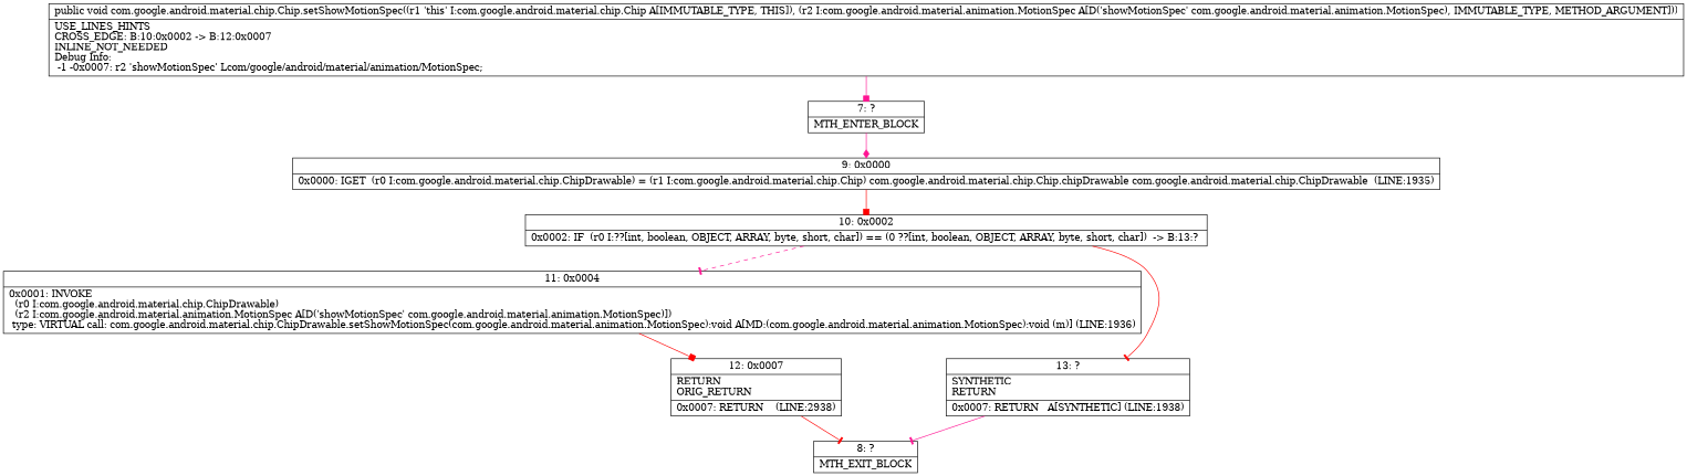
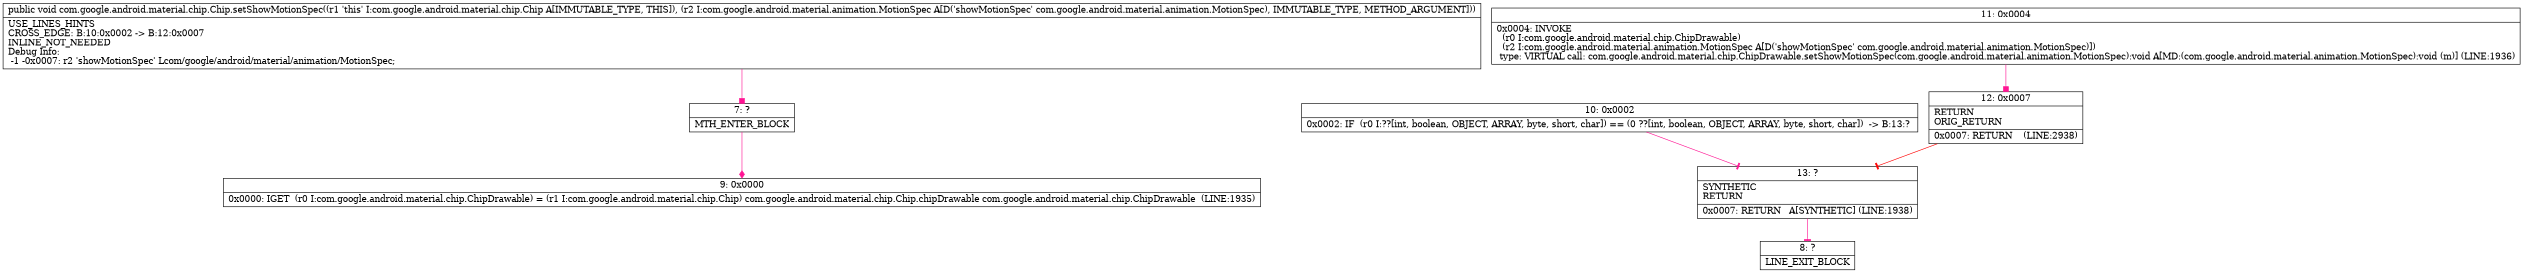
  digraph {
    node [shape=record]
    edge [arrowhead=tee color=deeppink]
    n1 [label="{7\:\ ?|MTH_ENTER_BLOCK\l}"]
    n2 [label="{9\:\ 0x0000|0x0000: IGET  (r0 I:com.google.android.material.chip.ChipDrawable) = (r1 I:com.google.android.material.chip.Chip) com.google.android.material.chip.Chip.chipDrawable com.google.android.material.chip.ChipDrawable  (LINE:1935)\l}"]
    n3 [label="{10\:\ 0x0002|0x0002: IF  (r0 I:??[int, boolean, OBJECT, ARRAY, byte, short, char]) == (0 ??[int, boolean, OBJECT, ARRAY, byte, short, char])  \-\> B:13:? \l}"]
-   n4 [label="{11\:\ 0x0004|0x0001: INVOKE  \l  (r0 I:com.google.android.material.chip.ChipDrawable)\l  (r2 I:com.google.android.material.animation.MotionSpec A[D('showMotionSpec' com.google.android.material.animation.MotionSpec)])\l type: VIRTUAL call: com.google.android.material.chip.ChipDrawable.setShowMotionSpec(com.google.android.material.animation.MotionSpec):void A[MD:(com.google.android.material.animation.MotionSpec):void (m)] (LINE:1936)\l}"]
+   n4 [label="{11\:\ 0x0004|0x0004: INVOKE  \l  (r0 I:com.google.android.material.chip.ChipDrawable)\l  (r2 I:com.google.android.material.animation.MotionSpec A[D('showMotionSpec' com.google.android.material.animation.MotionSpec)])\l type: VIRTUAL call: com.google.android.material.chip.ChipDrawable.setShowMotionSpec(com.google.android.material.animation.MotionSpec):void A[MD:(com.google.android.material.animation.MotionSpec):void (m)] (LINE:1936)\l}"]
    n5 [label="{13\:\ ?|SYNTHETIC\lRETURN\l|0x0007: RETURN   A[SYNTHETIC] (LINE:1938)\l}"]
    n6 [label="{12\:\ 0x0007|RETURN\lORIG_RETURN\l|0x0007: RETURN    (LINE:2938)\l}"]
-   n7 [label="{8\:\ ?|MTH_EXIT_BLOCK\l}"]
+   n7 [label="{8\:\ ?|LINE_EXIT_BLOCK\l}"]
    n8 [label="{public void com.google.android.material.chip.Chip.setShowMotionSpec((r1 'this' I:com.google.android.material.chip.Chip A[IMMUTABLE_TYPE, THIS]), (r2 I:com.google.android.material.animation.MotionSpec A[D('showMotionSpec' com.google.android.material.animation.MotionSpec), IMMUTABLE_TYPE, METHOD_ARGUMENT]))  | USE_LINES_HINTS\lCROSS_EDGE: B:10:0x0002 \-\> B:12:0x0007\lINLINE_NOT_NEEDED\lDebug Info:\l  \-1 \-0x0007: r2 'showMotionSpec' Lcom\/google\/android\/material\/animation\/MotionSpec;\l}"]
    n1 -> n2 [arrowhead=diamond]
-   n2 -> n3 [arrowhead=box color=red]
-   n3 -> n4 [style=dashed]
-   n3 -> n5 [color=red]
-   n4 -> n6 [arrowhead=box color=red]
+   n3 -> n5
+   n4 -> n6 [arrowhead=box]
    n5 -> n7
-   n6 -> n7 [color=red]
+   n6 -> n5 [color=red]
    n8 -> n1 [arrowhead=box]
  }
